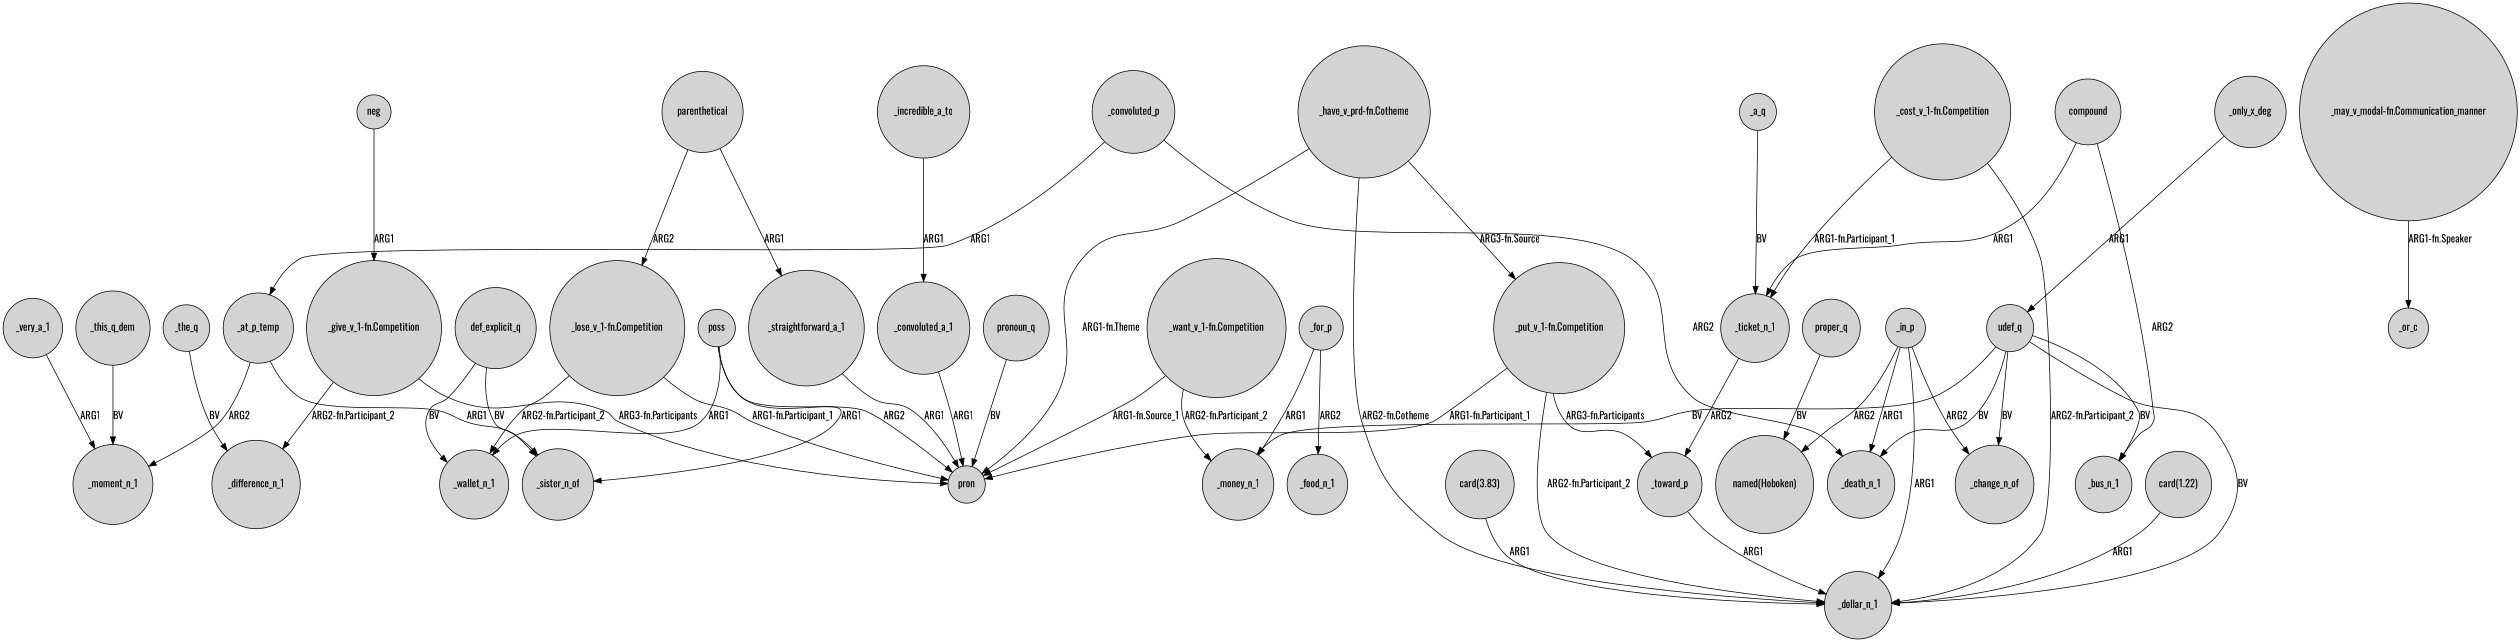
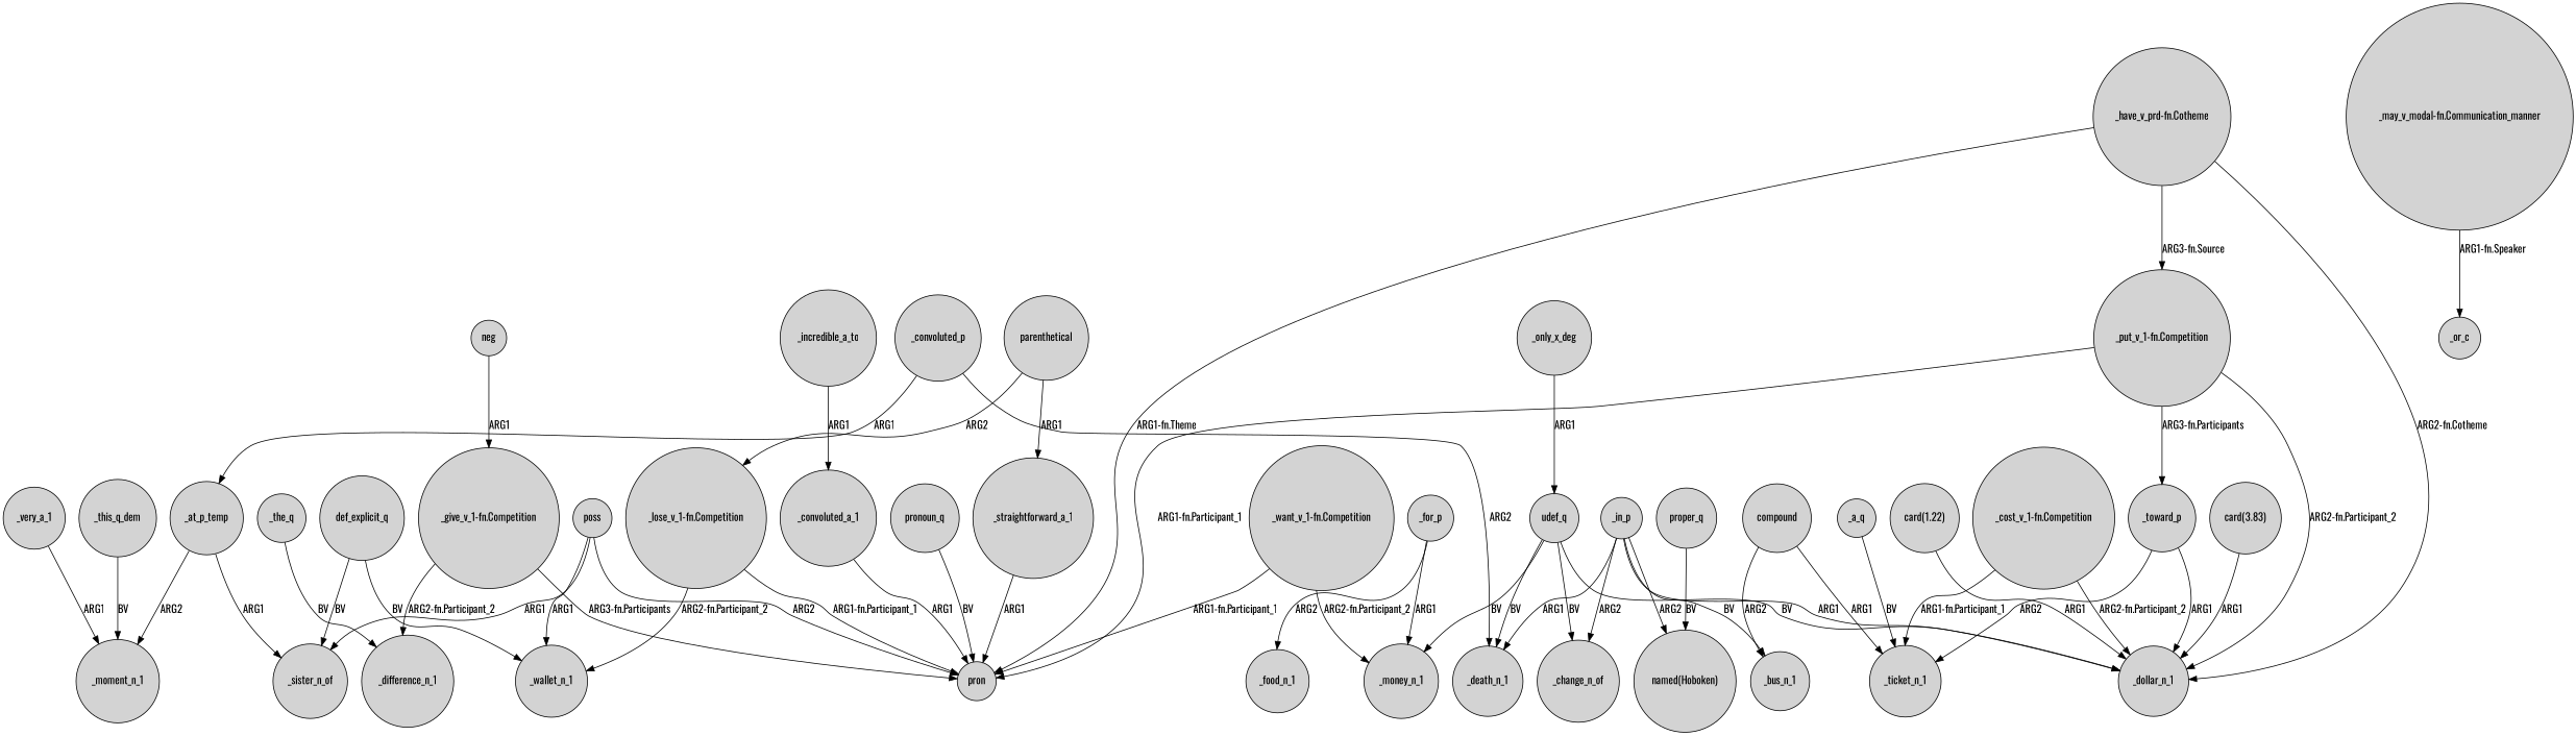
  digraph {
    fontname=Oswald
    node [fontname=Oswald shape=circle style=filled]
    edge [fontname=Oswald]
    udef_q
    _death_n_1
    _change_n_of
    _dollar_n_1
    _money_n_1
    _bus_n_1
    _very_a_1
    _moment_n_1
    poss
    _sister_n_of
    pron
    _wallet_n_1
    n13 [label=_convoluted_p]
    _at_p_temp
    _the_q
    _difference_n_1
    "card(3.83)"
    _for_p
    _food_n_1
    "_want_v_1-fn.Competition"
    "_give_v_1-fn.Competition"
    "_lose_v_1-fn.Competition"
    "_put_v_1-fn.Competition"
    _toward_p
    _ticket_n_1
    _in_p
    "named(Hoboken)"
    parenthetical
    _straightforward_a_1
    proper_q
    _this_q_dem
    compound
    def_explicit_q
    pronoun_q
    "_have_v_prd-fn.Cotheme"
    _incredible_a_to
    _convoluted_a_1
    "_cost_v_1-fn.Competition"
    "card(1.22)"
    _a_q
    _only_x_deg
    neg
    "_may_v_modal-fn.Communication_manner"
    _or_c
    udef_q -> _death_n_1 [label=BV]
    udef_q -> _change_n_of [label=BV]
    udef_q -> _dollar_n_1 [label=BV]
    udef_q -> _money_n_1 [label=BV]
-   udef_q -> _bus_n_1 [label=BV]
+   _in_p -> _bus_n_1 [label=BV]
    _very_a_1 -> _moment_n_1 [label=ARG1]
    poss -> _sister_n_of [label=ARG1]
    poss -> pron [label=ARG2]
    poss -> _wallet_n_1 [label=ARG1]
    n13 -> _death_n_1 [label=ARG2]
    n13 -> _at_p_temp [label=ARG1]
    _at_p_temp -> _moment_n_1 [label=ARG2]
    _at_p_temp -> _sister_n_of [label=ARG1]
    _the_q -> _difference_n_1 [label=BV]
    "card(3.83)" -> _dollar_n_1 [label=ARG1]
    _for_p -> _money_n_1 [label=ARG1]
    _for_p -> _food_n_1 [label=ARG2]
    "_want_v_1-fn.Competition" -> _money_n_1 [label="ARG2-fn.Participant_2"]
-   "_want_v_1-fn.Competition" -> pron [label="ARG1-fn.Source_1"]
+   "_want_v_1-fn.Competition" -> pron [label="ARG1-fn.Participant_1"]
    "_give_v_1-fn.Competition" -> pron [label="ARG3-fn.Participants"]
    "_give_v_1-fn.Competition" -> _difference_n_1 [label="ARG2-fn.Participant_2"]
    "_lose_v_1-fn.Competition" -> pron [label="ARG1-fn.Participant_1"]
    "_lose_v_1-fn.Competition" -> _wallet_n_1 [label="ARG2-fn.Participant_2"]
    "_put_v_1-fn.Competition" -> _dollar_n_1 [label="ARG2-fn.Participant_2"]
    "_put_v_1-fn.Competition" -> pron [label="ARG1-fn.Participant_1"]
    "_put_v_1-fn.Competition" -> _toward_p [label="ARG3-fn.Participants"]
    _toward_p -> _dollar_n_1 [label=ARG1]
-   _ticket_n_1 -> _toward_p [label=ARG2]
+   _toward_p -> _ticket_n_1 [label=ARG2]
    _in_p -> _death_n_1 [label=ARG1]
    _in_p -> _change_n_of [label=ARG2]
    _in_p -> _dollar_n_1 [label=ARG1]
    _in_p -> "named(Hoboken)" [label=ARG2]
    parenthetical -> "_lose_v_1-fn.Competition" [label=ARG2]
    parenthetical -> _straightforward_a_1 [label=ARG1]
    _straightforward_a_1 -> pron [label=ARG1]
    proper_q -> "named(Hoboken)" [label=BV]
    _this_q_dem -> _moment_n_1 [label=BV]
    compound -> _bus_n_1 [label=ARG2]
    compound -> _ticket_n_1 [label=ARG1]
    def_explicit_q -> _sister_n_of [label=BV]
    def_explicit_q -> _wallet_n_1 [label=BV]
    pronoun_q -> pron [label=BV]
    "_have_v_prd-fn.Cotheme" -> _dollar_n_1 [label="ARG2-fn.Cotheme"]
    "_have_v_prd-fn.Cotheme" -> pron [label="ARG1-fn.Theme"]
    "_have_v_prd-fn.Cotheme" -> "_put_v_1-fn.Competition" [label="ARG3-fn.Source"]
    _incredible_a_to -> _convoluted_a_1 [label=ARG1]
    _convoluted_a_1 -> pron [label=ARG1]
    "_cost_v_1-fn.Competition" -> _dollar_n_1 [label="ARG2-fn.Participant_2"]
    "_cost_v_1-fn.Competition" -> _ticket_n_1 [label="ARG1-fn.Participant_1"]
    "card(1.22)" -> _dollar_n_1 [label=ARG1]
    _a_q -> _ticket_n_1 [label=BV]
    _only_x_deg -> udef_q [label=ARG1]
    neg -> "_give_v_1-fn.Competition" [label=ARG1]
    "_may_v_modal-fn.Communication_manner" -> _or_c [label="ARG1-fn.Speaker"]
  }
